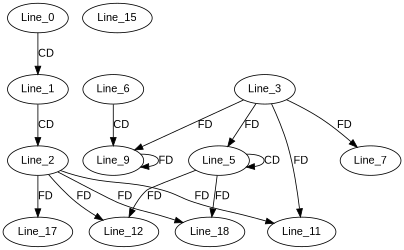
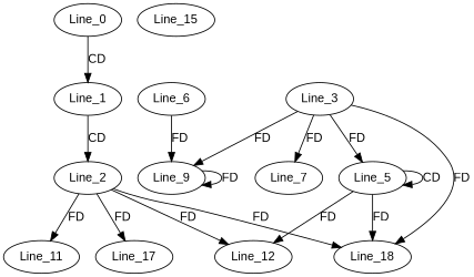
  digraph {
    fontname="Liberation Sans"
    node [fontname="Liberation Sans"]
    edge [fontname="Liberation Sans"]
    Line_0
    Line_1
    Line_2
    Line_11
    Line_12
    Line_17
    Line_18
    Line_5
    Line_3
    Line_7
    Line_9
    Line_6
    n13 [label=Line_15]
    Line_0 -> Line_1 [label=CD]
    Line_1 -> Line_2 [label=CD]
    Line_2 -> Line_11 [label=FD]
    Line_2 -> Line_12 [label=FD]
    Line_2 -> Line_17 [label=FD]
    Line_2 -> Line_18 [label=FD]
    Line_5 -> Line_12 [label=FD]
    Line_5 -> Line_18 [label=FD]
    Line_5 -> Line_5 [label=CD]
-   Line_3 -> Line_11 [label=FD]
+   Line_3 -> Line_18 [label=FD]
    Line_3 -> Line_5 [label=FD]
    Line_3 -> Line_7 [label=FD]
    Line_3 -> Line_9 [label=FD]
    Line_9 -> Line_9 [label=FD]
-   Line_6 -> Line_9 [label=CD]
+   Line_6 -> Line_9 [label=FD]
  }
